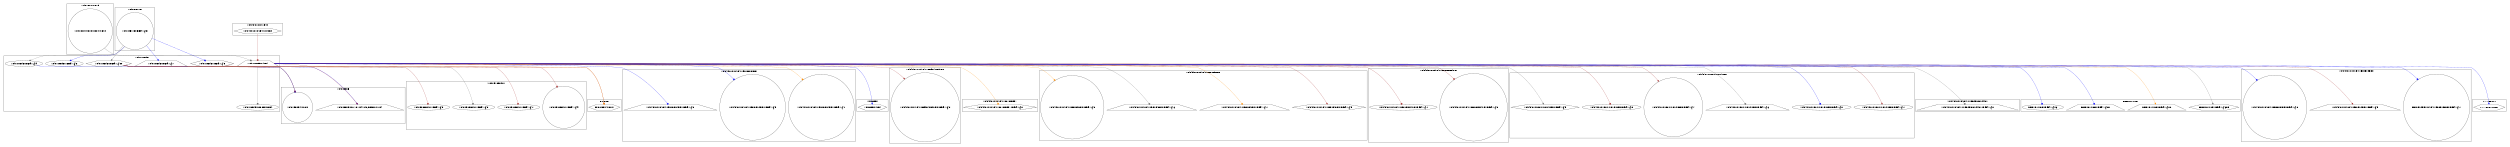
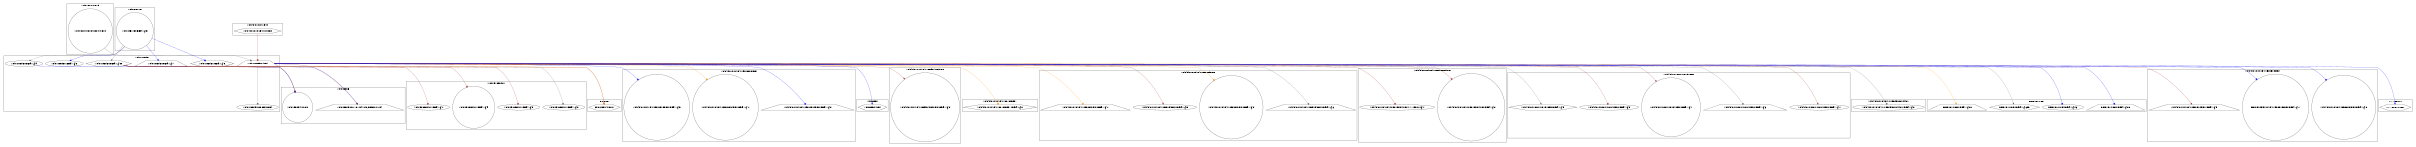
  digraph {
    fontname="DejaVu Sans"
    node [fontname="DejaVu Sans" shape=ellipse]
    edge [arrowhead=box color=brown fontname="DejaVu Sans"]
    "Mojo::Command::_command" [shape=circle]
    "Mojolicious::Plugin::EPLRenderer::BEGIN@5" [shape=circle]
    "Mojolicious::Plugin::EPLRenderer::BEGIN@2" [shape=trapezium]
    "Mojolicious::Plugin::EPLRenderer::BEGIN@4" [shape=circle]
    "XSLoader::load" [shape=hexagon]
    "Mojolicious::Plugin::DefaultHelpers::BEGIN@2" [shape=circle]
    "Exporter::import" [shape=hexagon]
    "Mojo::Server::BEGIN@5" [shape=circle]
    "Mojolicious::Plugin::PoweredBy::BEGIN@2" [shape=hexagon]
    "Mojolicious::Plugin::TagHelpers::BEGIN@6" [shape=trapezium]
    "Mojolicious::Plugin::TagHelpers::BEGIN@2" [shape=circle]
-   "Mojolicious::Plugin::TagHelpers::BEGIN@5" [shape=hexagon]
+   "Mojolicious::Plugin::TagHelpers::BEGIN@5"
    "Mojolicious::Plugin::TagHelpers::BEGIN@4" [shape=trapezium]
    "Mojolicious::Plugin::RequestTimer::BEGIN@2" [shape=circle]
-   "Mojolicious::Plugin::RequestTimer::BEGIN@4"
+   "Mojolicious::Plugin::RequestTimer::BEGIN@4" [label="Mojolicious::Plugin::RequestTimer::UNIVERSAL@4"]
    "Mojolicious::Command::test::BEGIN@8"
    "Mojolicious::Command::test::BEGIN@5" [shape=hexagon]
    "Mojolicious::Command::test::BEGIN@4"
-   "Mojolicious::Command::test::BEGIN@2"
    "Mojolicious::Command::test::BEGIN@6" [shape=trapezium]
    "Mojolicious::Command::test::BEGIN@7" [shape=circle]
-   "Mojolicious::Plugin::HeaderCondition::BEGIN@2" [shape=trapezium]
+   "Mojolicious::Plugin::HeaderCondition::BEGIN@2"
    "Data::Dumper::BEGIN@22" [shape=trapezium]
    "Data::Dumper::BEGIN@16"
    "Data::Dumper::BEGIN@683" [shape=hexagon]
    "Data::Dumper::BEGIN@20" [shape=trapezium]
    "Mojo::Base::__ANON__[Mojo/Base.pm:41]" [shape=trapezium]
    "Mojo::Base::import" [shape=circle]
    "Mojo::Loader::CORE:match"
    "Mojo::Loader::BEGIN@2"
    "Mojo::Loader::BEGIN@9"
    "Mojo::Loader::BEGIN@10" [shape=hexagon]
    "Mojo::Loader::BEGIN@8" [shape=hexagon]
    "Mojo::Loader::load" [shape=trapezium]
    "Mojo::Loader::BEGIN@7" [shape=trapezium]
    "Mojolicious::Plugin::EPRenderer::BEGIN@5" [shape=trapezium]
    "Mojolicious::Plugin::EPRenderer::BEGIN@2" [shape=circle]
    n38 [label="EPLRenderer::Plugin::EPRenderer::BEGIN@4" shape=circle]
    "UNIVERSAL::can" [shape=hexagon]
    "Mojolicious::Plugins::_load" [shape=hexagon]
    "Mojo::Exception::BEGIN@2"
    "Mojo::Exception::BEGIN@8"
    "Mojo::Exception::BEGIN@9" [shape=circle]
    "Mojo::Exception::BEGIN@4"
    subgraph cluster_1 {
      label="Mojo::Command"
      "Mojo::Command::_command"
    }
    subgraph cluster_2 {
      label="Mojolicious::Plugin::EPLRenderer"
      "Mojolicious::Plugin::EPLRenderer::BEGIN@5"
      "Mojolicious::Plugin::EPLRenderer::BEGIN@2"
      "Mojolicious::Plugin::EPLRenderer::BEGIN@4"
    }
    subgraph cluster_3 {
      label=XSLoader
      "XSLoader::load"
    }
    subgraph cluster_4 {
      label="Mojolicious::Plugin::DefaultHelpers"
      "Mojolicious::Plugin::DefaultHelpers::BEGIN@2"
    }
    subgraph cluster_5 {
      label=Exporter
      "Exporter::import"
    }
    subgraph cluster_6 {
      label="Mojo::Server"
      "Mojo::Server::BEGIN@5"
    }
    subgraph cluster_7 {
      label="Mojolicious::Plugin::PoweredBy"
      "Mojolicious::Plugin::PoweredBy::BEGIN@2"
    }
    subgraph cluster_8 {
      label="Mojolicious::Plugin::TagHelpers"
      "Mojolicious::Plugin::TagHelpers::BEGIN@6"
      "Mojolicious::Plugin::TagHelpers::BEGIN@2"
      "Mojolicious::Plugin::TagHelpers::BEGIN@5"
      "Mojolicious::Plugin::TagHelpers::BEGIN@4"
    }
    subgraph cluster_9 {
      label="Mojolicious::Plugin::RequestTimer"
      "Mojolicious::Plugin::RequestTimer::BEGIN@2"
      "Mojolicious::Plugin::RequestTimer::BEGIN@4"
    }
    subgraph cluster_10 {
      label="Mojolicious::Command::test"
      "Mojolicious::Command::test::BEGIN@8"
      "Mojolicious::Command::test::BEGIN@5"
      "Mojolicious::Command::test::BEGIN@4"
-     "Mojolicious::Command::test::BEGIN@2"
      "Mojolicious::Command::test::BEGIN@6"
      "Mojolicious::Command::test::BEGIN@7"
    }
    subgraph cluster_11 {
      label="Mojolicious::Plugin::HeaderCondition"
      "Mojolicious::Plugin::HeaderCondition::BEGIN@2"
    }
    subgraph cluster_12 {
      label="Data::Dumper"
      "Data::Dumper::BEGIN@22"
      "Data::Dumper::BEGIN@16"
      "Data::Dumper::BEGIN@683"
      "Data::Dumper::BEGIN@20"
    }
    subgraph cluster_13 {
      label="Mojo::Base"
      "Mojo::Base::__ANON__[Mojo/Base.pm:41]"
      "Mojo::Base::import"
    }
    subgraph cluster_14 {
      label="Mojo::Loader"
      "Mojo::Loader::CORE:match"
      "Mojo::Loader::BEGIN@2"
      "Mojo::Loader::BEGIN@9"
      "Mojo::Loader::BEGIN@10"
      "Mojo::Loader::BEGIN@8"
      "Mojo::Loader::load"
      "Mojo::Loader::BEGIN@7"
    }
    subgraph cluster_15 {
      label="Mojolicious::Plugin::EPRenderer"
      "Mojolicious::Plugin::EPRenderer::BEGIN@5"
      "Mojolicious::Plugin::EPRenderer::BEGIN@2"
      n38
    }
    subgraph cluster_16 {
      label=UNIVERSAL
      "UNIVERSAL::can"
    }
    subgraph cluster_17 {
      label="Mojolicious::Plugins"
      "Mojolicious::Plugins::_load"
    }
    subgraph cluster_18 {
      label="Mojo::Exception"
      "Mojo::Exception::BEGIN@2"
      "Mojo::Exception::BEGIN@8"
      "Mojo::Exception::BEGIN@9"
      "Mojo::Exception::BEGIN@4"
    }
    "Mojo::Command::_command" -> "Mojo::Loader::load" [color=gray40]
    "Mojo::Server::BEGIN@5" -> "Mojo::Loader::BEGIN@2" [arrowhead=diamond color=blue]
    "Mojo::Server::BEGIN@5" -> "Mojo::Loader::BEGIN@9" [arrowhead=diamond color=gray40]
    "Mojo::Server::BEGIN@5" -> "Mojo::Loader::BEGIN@10" [arrowhead=diamond color=gray40]
    "Mojo::Server::BEGIN@5" -> "Mojo::Loader::BEGIN@8" [color=blue]
    "Mojo::Server::BEGIN@5" -> "Mojo::Loader::BEGIN@7" [arrowhead=diamond color=blue]
    "Mojo::Loader::BEGIN@2" -> "Mojo::Base::import" [color=gray40]
    "Mojo::Loader::BEGIN@9" -> "Mojo::Base::import" [color=blue]
    "Mojo::Loader::BEGIN@10" -> "Mojo::Base::__ANON__[Mojo/Base.pm:41]" [arrowhead=diamond color=blue]
    "Mojo::Loader::BEGIN@10" -> "Mojo::Base::import" [arrowhead=diamond]
    "Mojo::Loader::BEGIN@10" -> "Mojo::Exception::BEGIN@2" [color=gray40]
    "Mojo::Loader::BEGIN@10" -> "Mojo::Exception::BEGIN@8"
    "Mojo::Loader::BEGIN@10" -> "Mojo::Exception::BEGIN@9"
    "Mojo::Loader::BEGIN@10" -> "Mojo::Exception::BEGIN@4"
    "Mojo::Loader::BEGIN@8" -> "Exporter::import" [arrowhead=diamond]
    "Mojo::Loader::load" -> "Mojolicious::Plugin::EPLRenderer::BEGIN@5" [color=blue]
    "Mojo::Loader::load" -> "Mojolicious::Plugin::EPLRenderer::BEGIN@2" [color=blue]
    "Mojo::Loader::load" -> "Mojolicious::Plugin::EPLRenderer::BEGIN@4" [color=darkorange]
    "Mojo::Loader::load" -> "XSLoader::load" [arrowhead=diamond color=blue]
    "Mojo::Loader::load" -> "Mojolicious::Plugin::DefaultHelpers::BEGIN@2" [arrowhead=diamond]
    "Mojo::Loader::load" -> "Mojolicious::Plugin::PoweredBy::BEGIN@2" [color=darkorange]
    "Mojo::Loader::load" -> "Mojolicious::Plugin::TagHelpers::BEGIN@6" [color=gray40]
    "Mojo::Loader::load" -> "Mojolicious::Plugin::TagHelpers::BEGIN@2" [color=darkorange]
    "Mojo::Loader::load" -> "Mojolicious::Plugin::TagHelpers::BEGIN@5" [arrowhead=diamond]
    "Mojo::Loader::load" -> "Mojolicious::Plugin::TagHelpers::BEGIN@4" [color=darkorange]
    "Mojo::Loader::load" -> "Mojolicious::Plugin::RequestTimer::BEGIN@2"
    "Mojo::Loader::load" -> "Mojolicious::Plugin::RequestTimer::BEGIN@4"
    "Mojo::Loader::load" -> "Mojolicious::Command::test::BEGIN@8"
    "Mojo::Loader::load" -> "Mojolicious::Command::test::BEGIN@5" [arrowhead=diamond color=gray40]
    "Mojo::Loader::load" -> "Mojolicious::Command::test::BEGIN@4" [arrowhead=diamond]
-   "Mojo::Loader::load" -> "Mojolicious::Command::test::BEGIN@2" [color=blue]
    "Mojo::Loader::load" -> "Mojolicious::Command::test::BEGIN@6" [color=gray40]
    "Mojo::Loader::load" -> "Mojolicious::Command::test::BEGIN@7" [arrowhead=diamond]
    "Mojo::Loader::load" -> "Mojolicious::Plugin::HeaderCondition::BEGIN@2" [color=gray40]
    "Mojo::Loader::load" -> "Data::Dumper::BEGIN@22" [color=blue]
    "Mojo::Loader::load" -> "Data::Dumper::BEGIN@16" [color=blue]
    "Mojo::Loader::load" -> "Data::Dumper::BEGIN@683" [arrowhead=diamond color=gray40]
    "Mojo::Loader::load" -> "Data::Dumper::BEGIN@20" [arrowhead=diamond color=darkorange]
    "Mojo::Loader::load" -> "Mojo::Base::__ANON__[Mojo/Base.pm:41]" [arrowhead=diamond]
    "Mojo::Loader::load" -> "Mojo::Loader::CORE:match" [color=gray40]
    "Mojo::Loader::load" -> "Mojolicious::Plugin::EPRenderer::BEGIN@5" [arrowhead=diamond]
    "Mojo::Loader::load" -> "Mojolicious::Plugin::EPRenderer::BEGIN@2" [color=blue]
    "Mojo::Loader::load" -> n38 [color=blue]
    "Mojo::Loader::load" -> "UNIVERSAL::can" [arrowhead=diamond color=blue]
    "Mojo::Loader::BEGIN@7" -> "Exporter::import" [color=darkorange]
    "Mojolicious::Plugins::_load" -> "Mojo::Loader::load"
  }
